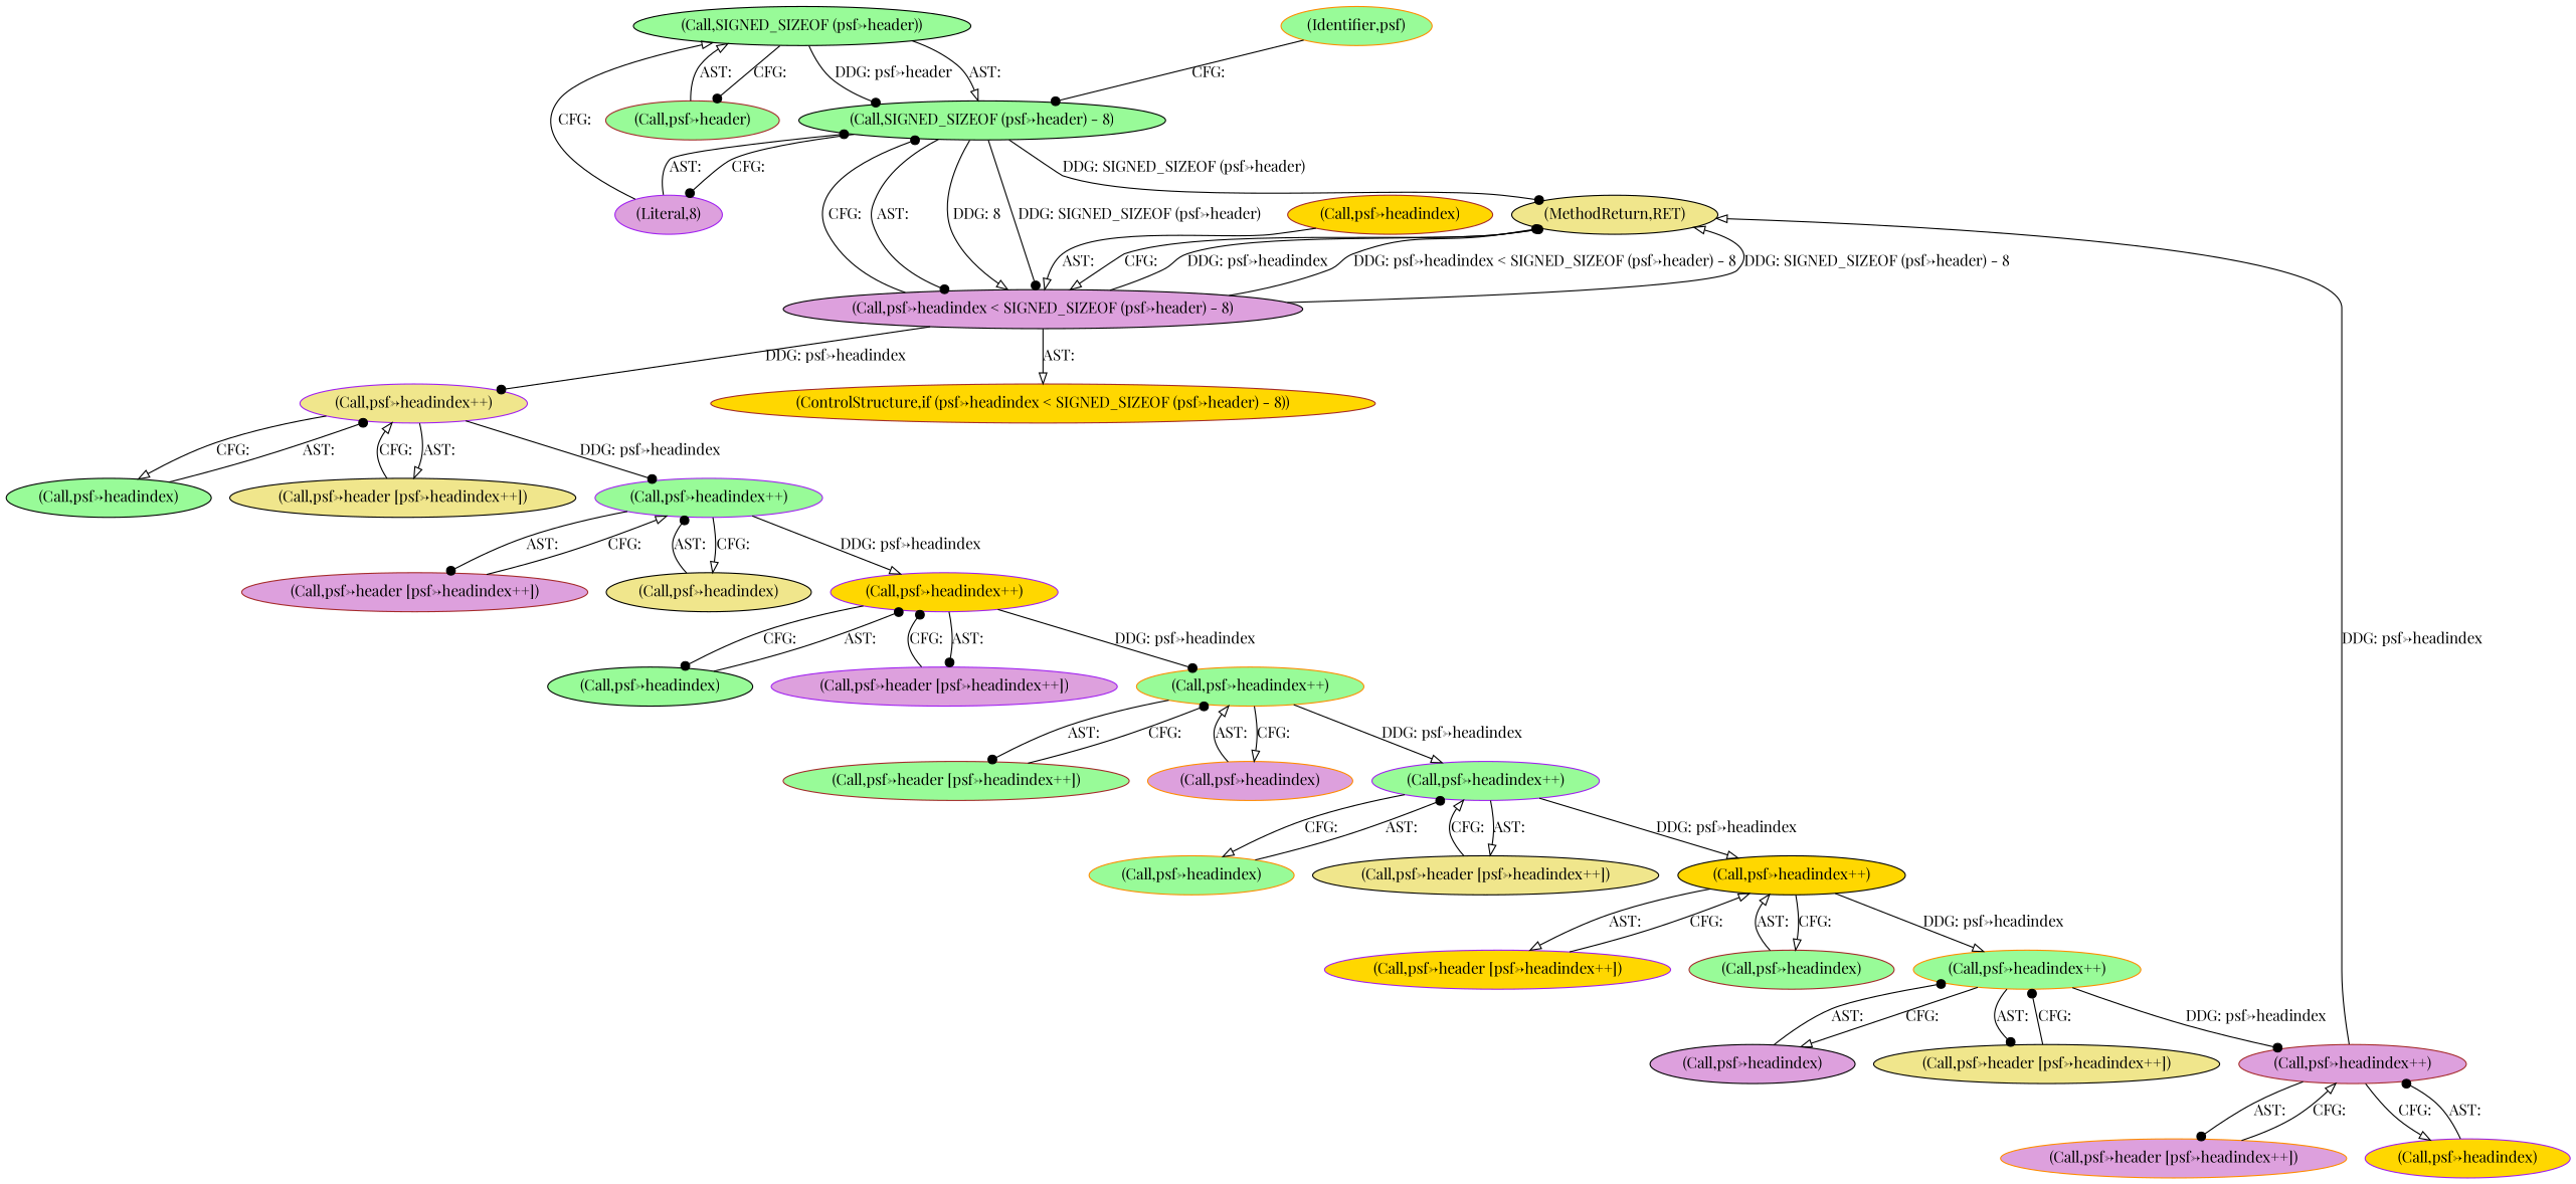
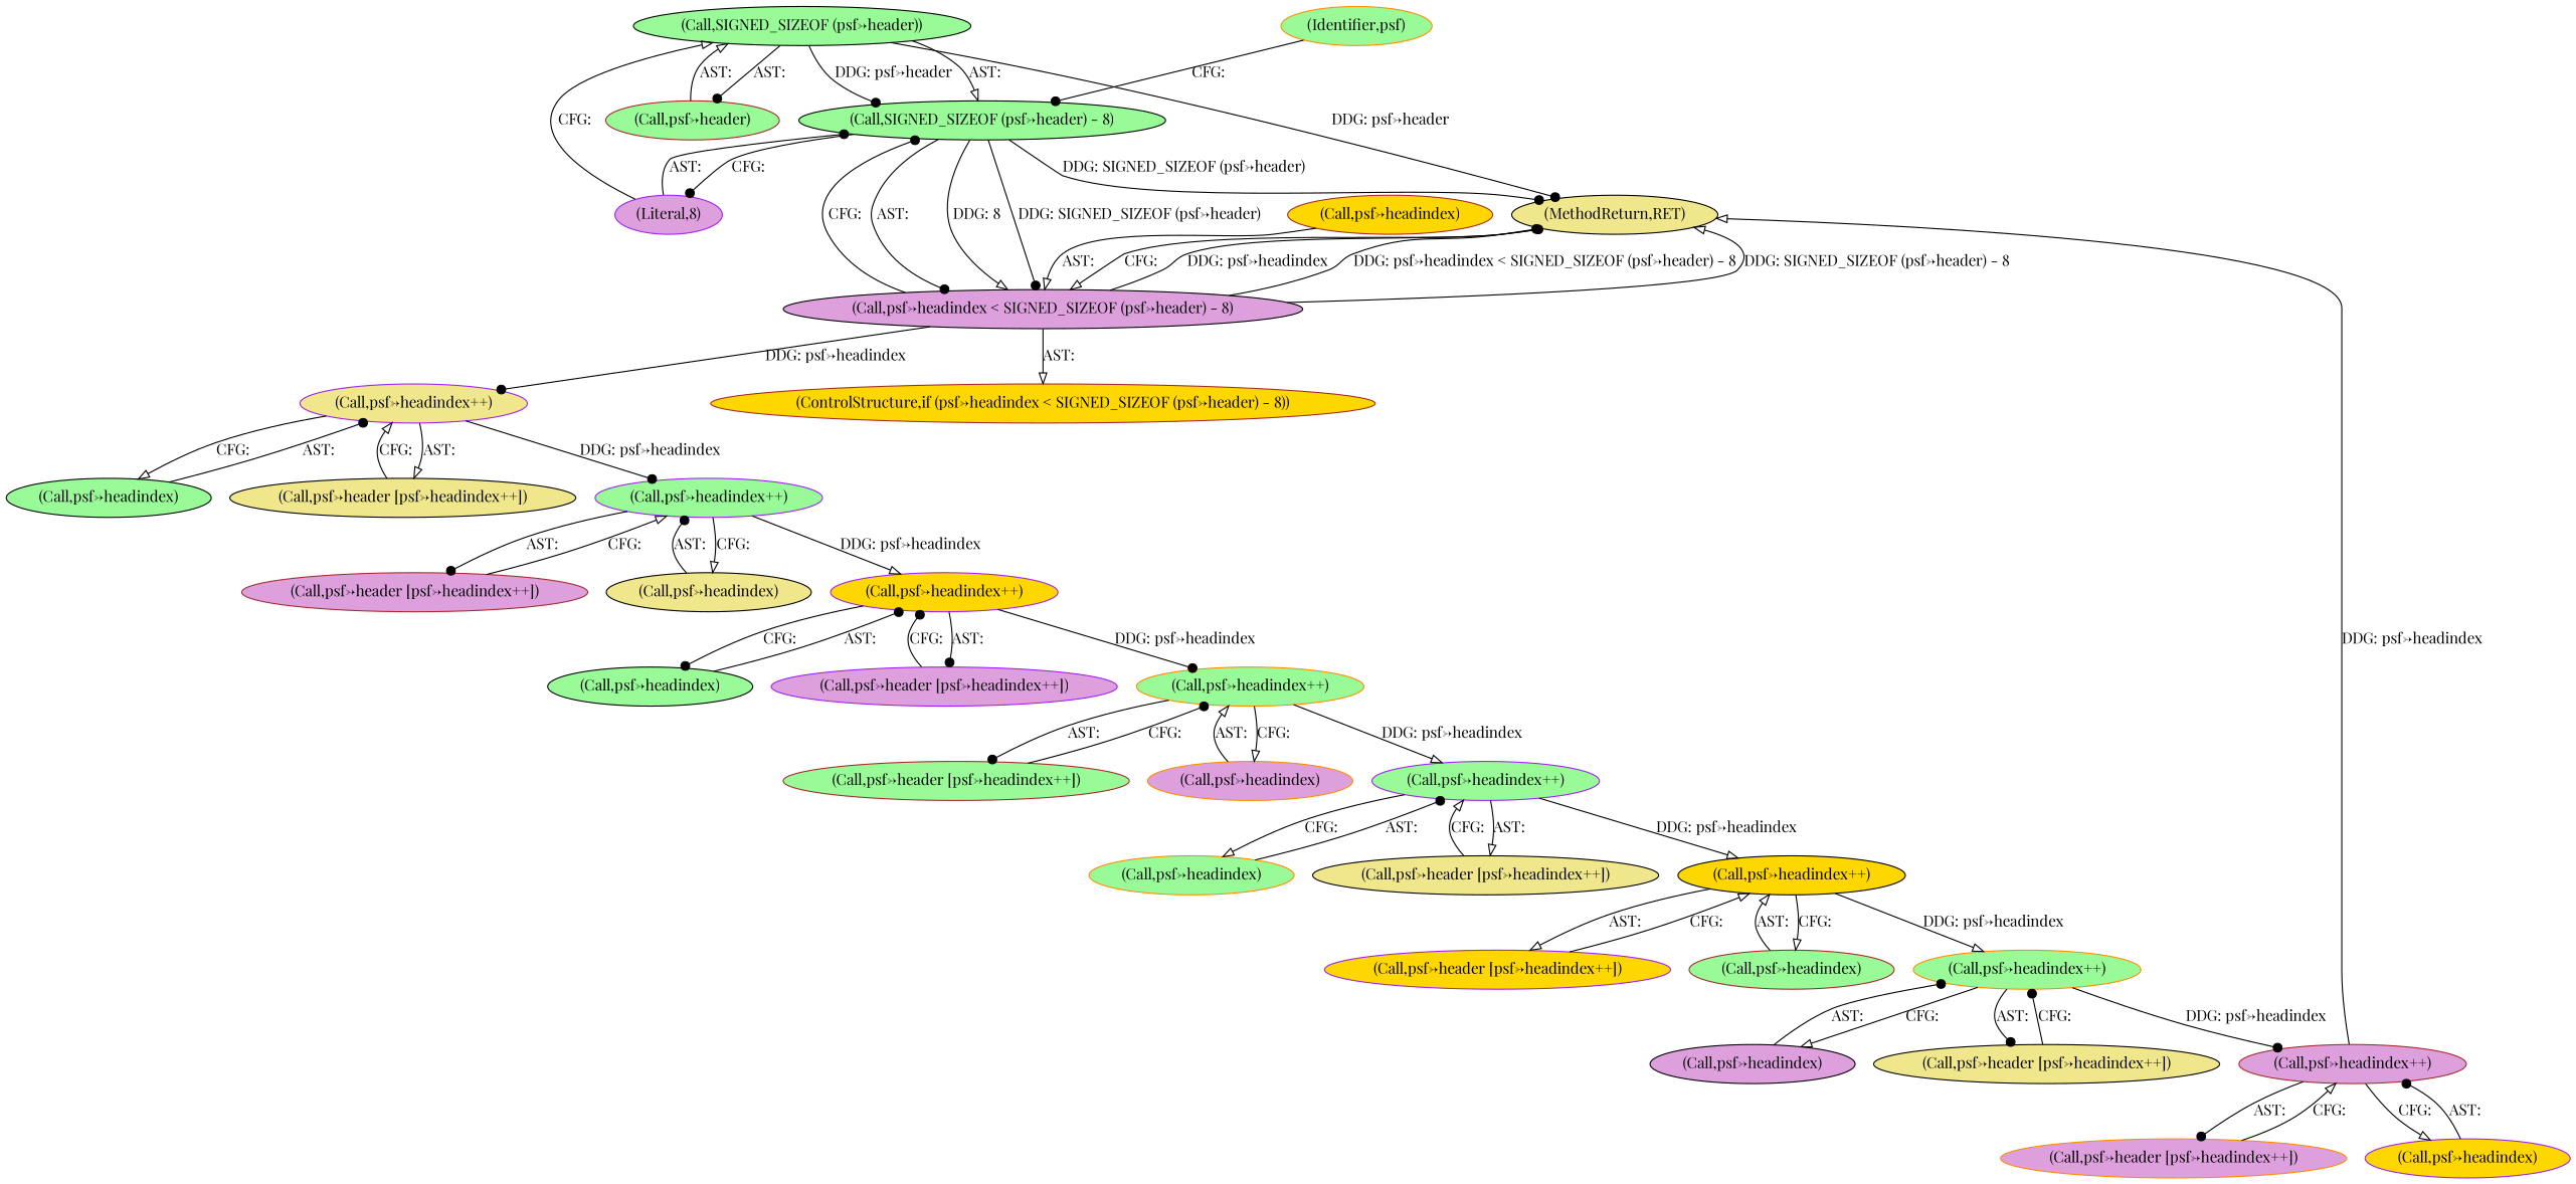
  digraph {
    fontname="Playfair Display"
    node [color=black fillcolor=palegreen fontname="Playfair Display" style=filled]
    edge [arrowhead=dot fontname="Playfair Display"]
    n1 [label="(Call,SIGNED_SIZEOF (psf->header))"]
    n2 [label="(Call,SIGNED_SIZEOF (psf->header) - 8)"]
    n3 [color=brown label="(Call,psf->header)"]
    n4 [fillcolor=khaki label="(MethodReturn,RET)"]
    n5 [fillcolor=plum label="(Call,psf->headindex < SIGNED_SIZEOF (psf->header) - 8)"]
    n6 [color=purple fillcolor=plum label="(Literal,8)"]
    n7 [color=purple fillcolor=khaki label="(Call,psf->headindex++)"]
    n8 [color=brown fillcolor=gold label="(ControlStructure,if (psf->headindex < SIGNED_SIZEOF (psf->header) - 8))"]
    n9 [color=purple label="(Call,psf->headindex++)"]
    n10 [fillcolor=khaki label="(Call,psf->header [psf->headindex++])"]
    n11 [label="(Call,psf->headindex)"]
    n12 [color=purple fillcolor=gold label="(Call,psf->headindex++)"]
    n13 [fillcolor=khaki label="(Call,psf->headindex)"]
    n14 [color=brown fillcolor=plum label="(Call,psf->header [psf->headindex++])"]
    n15 [color=darkorange label="(Call,psf->headindex++)"]
    n16 [color=purple fillcolor=plum label="(Call,psf->header [psf->headindex++])"]
    n17 [label="(Call,psf->headindex)"]
    n18 [color=purple label="(Call,psf->headindex++)"]
    n19 [color=darkorange fillcolor=plum label="(Call,psf->headindex)"]
    n20 [color=brown label="(Call,psf->header [psf->headindex++])"]
    n21 [fillcolor=gold label="(Call,psf->headindex++)"]
    n22 [fillcolor=khaki label="(Call,psf->header [psf->headindex++])"]
    n23 [color=darkorange label="(Call,psf->headindex)"]
    n24 [color=darkorange label="(Call,psf->headindex++)"]
    n25 [color=brown label="(Call,psf->headindex)"]
    n26 [color=purple fillcolor=gold label="(Call,psf->header [psf->headindex++])"]
    n27 [color=brown fillcolor=plum label="(Call,psf->headindex++)"]
    n28 [fillcolor=plum label="(Call,psf->headindex)"]
    n29 [fillcolor=khaki label="(Call,psf->header [psf->headindex++])"]
    n30 [color=darkorange fillcolor=plum label="(Call,psf->header [psf->headindex++])"]
    n31 [color=purple fillcolor=gold label="(Call,psf->headindex)"]
    n32 [color=brown fillcolor=gold label="(Call,psf->headindex)"]
    n33 [color=darkorange label="(Identifier,psf)"]
    n1 -> n2 [arrowhead=onormal label="AST: "]
    n1 -> n2 [label="DDG: psf->header"]
-   n1 -> n3 [label="CFG: "]
+   n1 -> n3 [label="AST: "]
+   n1 -> n4 [label="DDG: psf->header"]
    n2 -> n4 [label="DDG: SIGNED_SIZEOF (psf->header)"]
    n2 -> n5 [label="AST: "]
    n2 -> n5 [label="DDG: SIGNED_SIZEOF (psf->header)"]
    n2 -> n5 [arrowhead=onormal label="DDG: 8"]
    n2 -> n6 [label="CFG: "]
    n3 -> n1 [arrowhead=onormal label="AST: "]
    n4 -> n5 [arrowhead=onormal label="CFG: "]
    n5 -> n2 [label="CFG: "]
    n5 -> n4 [label="DDG: psf->headindex"]
    n5 -> n4 [label="DDG: psf->headindex < SIGNED_SIZEOF (psf->header) - 8"]
    n5 -> n4 [arrowhead=onormal label="DDG: SIGNED_SIZEOF (psf->header) - 8"]
    n5 -> n7 [label="DDG: psf->headindex"]
    n5 -> n8 [arrowhead=onormal label="AST: "]
    n6 -> n1 [arrowhead=onormal label="CFG: "]
    n6 -> n2 [label="AST: "]
    n7 -> n9 [label="DDG: psf->headindex"]
    n7 -> n10 [arrowhead=onormal label="AST: "]
    n7 -> n11 [arrowhead=onormal label="CFG: "]
    n9 -> n12 [arrowhead=onormal label="DDG: psf->headindex"]
    n9 -> n13 [arrowhead=onormal label="CFG: "]
    n9 -> n14 [label="AST: "]
    n10 -> n7 [arrowhead=onormal label="CFG: "]
    n11 -> n7 [label="AST: "]
    n12 -> n15 [label="DDG: psf->headindex"]
    n12 -> n16 [label="AST: "]
    n12 -> n17 [label="CFG: "]
    n13 -> n9 [label="AST: "]
    n14 -> n9 [arrowhead=onormal label="CFG: "]
    n15 -> n18 [arrowhead=onormal label="DDG: psf->headindex"]
    n15 -> n19 [arrowhead=onormal label="CFG: "]
    n15 -> n20 [label="AST: "]
    n16 -> n12 [label="CFG: "]
    n17 -> n12 [label="AST: "]
    n18 -> n21 [arrowhead=onormal label="DDG: psf->headindex"]
    n18 -> n22 [arrowhead=onormal label="AST: "]
    n18 -> n23 [arrowhead=onormal label="CFG: "]
    n19 -> n15 [arrowhead=onormal label="AST: "]
    n20 -> n15 [label="CFG: "]
    n21 -> n24 [arrowhead=onormal label="DDG: psf->headindex"]
    n21 -> n25 [arrowhead=onormal label="CFG: "]
    n21 -> n26 [arrowhead=onormal label="AST: "]
    n22 -> n18 [arrowhead=onormal label="CFG: "]
    n23 -> n18 [label="AST: "]
    n24 -> n27 [label="DDG: psf->headindex"]
    n24 -> n28 [arrowhead=onormal label="CFG: "]
    n24 -> n29 [label="AST: "]
    n25 -> n21 [arrowhead=onormal label="AST: "]
    n26 -> n21 [arrowhead=onormal label="CFG: "]
    n27 -> n4 [arrowhead=onormal label="DDG: psf->headindex"]
    n27 -> n30 [label="AST: "]
    n27 -> n31 [arrowhead=onormal label="CFG: "]
    n28 -> n24 [label="AST: "]
    n29 -> n24 [label="CFG: "]
    n30 -> n27 [arrowhead=onormal label="CFG: "]
    n31 -> n27 [label="AST: "]
    n32 -> n5 [arrowhead=onormal label="AST: "]
    n33 -> n2 [label="CFG: "]
  }
